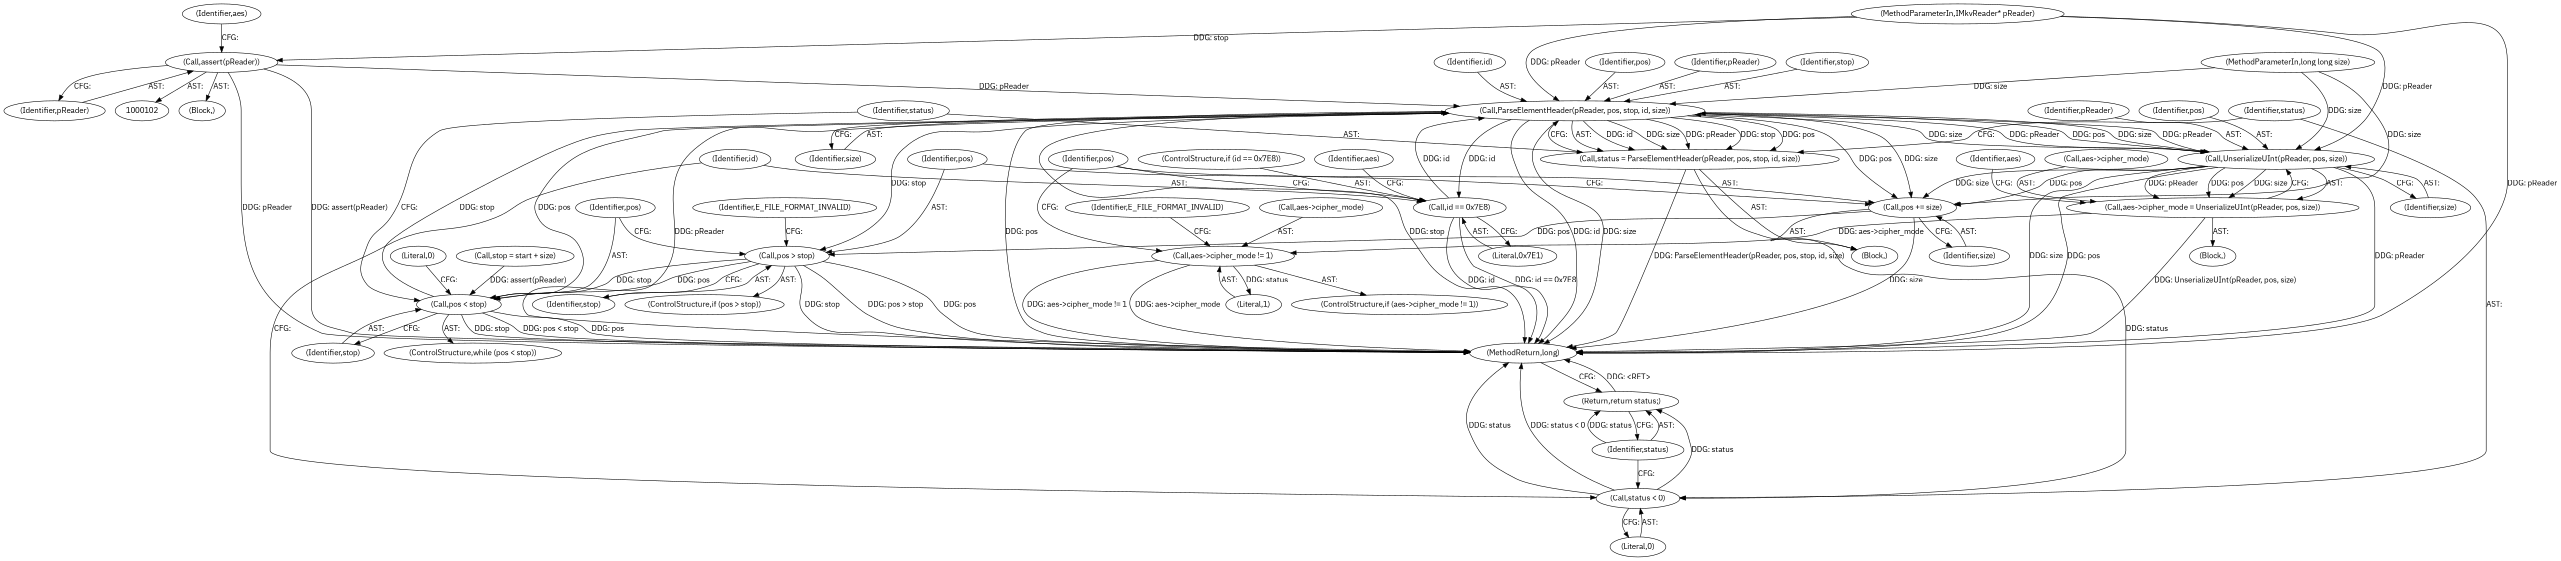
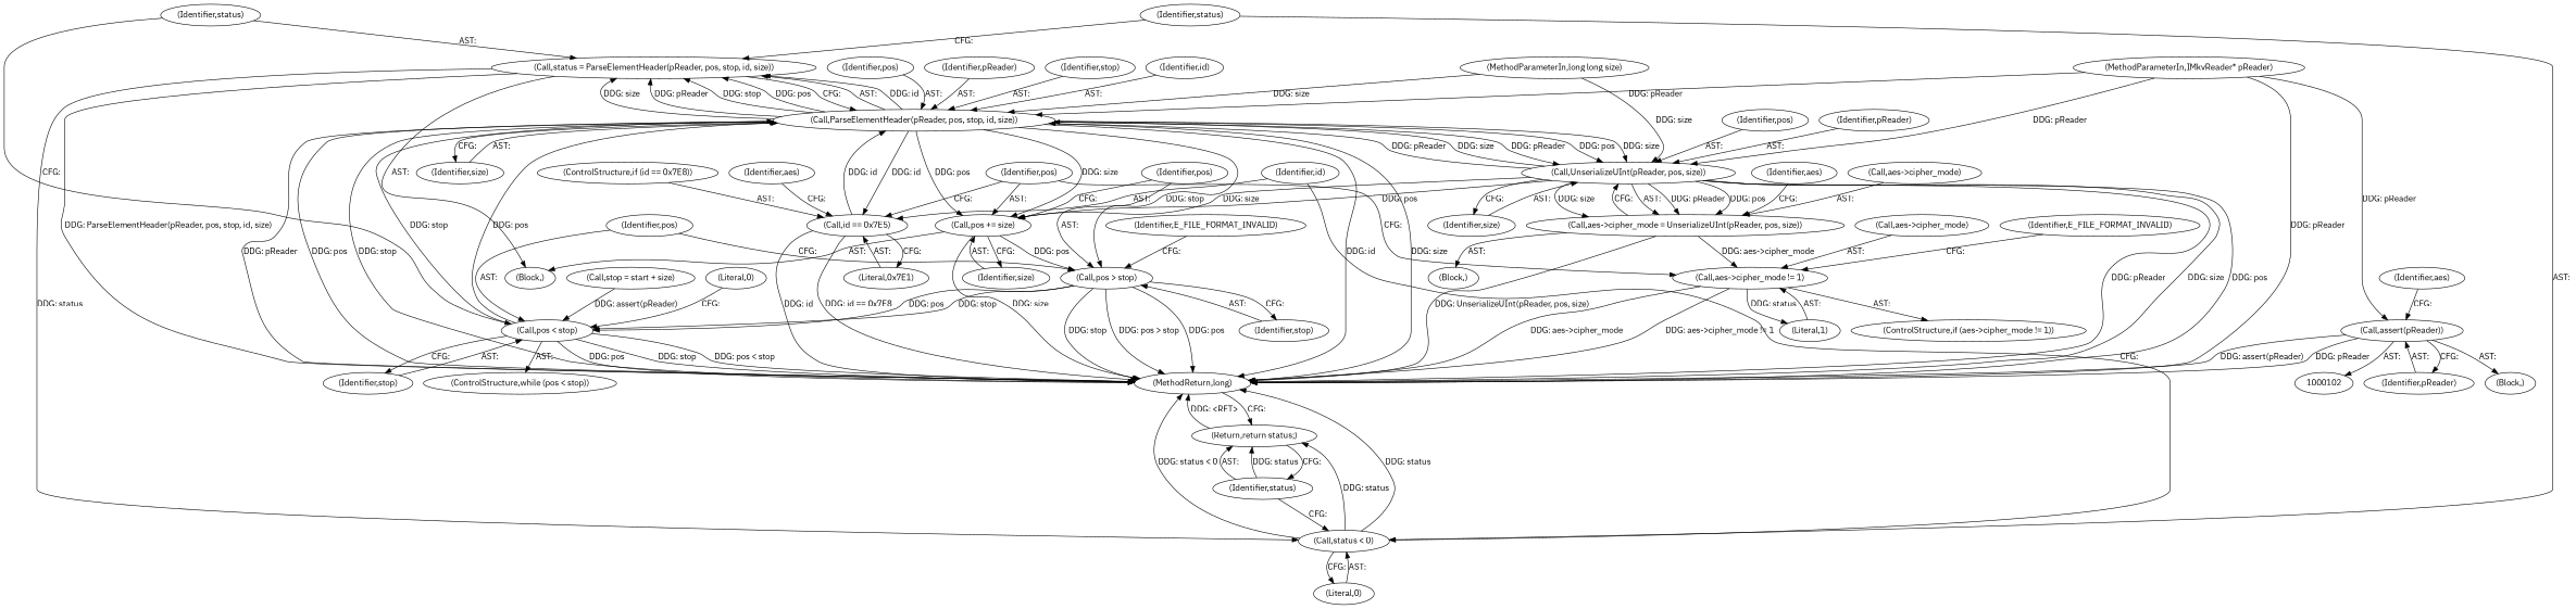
  digraph {
    fontname="IBM Plex Sans"
    node [fontname="IBM Plex Sans"]
    edge [fontname="IBM Plex Sans"]
    n1 [label="(Call,assert(pReader))"]
    n2 [label="(Call,ParseElementHeader(pReader, pos, stop, id, size))"]
    n3 [label="(Block,)"]
    n4 [label="(MethodReturn,long)"]
    n5 [label="(Identifier,pReader)"]
    1000102
    n7 [label="(Call,UnserializeUInt(pReader, pos, size))"]
    n8 [label="(Call,status = ParseElementHeader(pReader, pos, stop, id, size))"]
-   n9 [label="(Call,id == 0x7E8)"]
+   n9 [label="(Call,id == 0x7E5)"]
    n10 [label="(Call,pos += size)"]
    n11 [label="(Call,pos > stop)"]
    n12 [label="(Identifier,size)"]
    n13 [label="(Return,return status;)"]
    n14 [label="(MethodParameterIn,IMkvReader* pReader)"]
    n15 [label="(Call,aes->cipher_mode = UnserializeUInt(pReader, pos, size))"]
    n16 [label="(Identifier,size)"]
    n17 [label="(Call,status < 0)"]
    n18 [label="(Block,)"]
    n19 [label="(Literal,0x7E1)"]
    n20 [label="(Identifier,size)"]
    n21 [label="(Call,pos < stop)"]
    n22 [label="(Identifier,stop)"]
-   n23 [label="(ControlStructure,if (pos > stop))"]
    n24 [label="(Literal,0)"]
    n25 [label="(Identifier,status)"]
    n26 [label="(ControlStructure,if (id == 0x7E8))"]
    n27 [label="(Call,aes->cipher_mode != 1)"]
    n28 [label="(Block,)"]
    n29 [label="(Literal,1)"]
    n30 [label="(ControlStructure,if (aes->cipher_mode != 1))"]
    n31 [label="(Identifier,stop)"]
    n32 [label="(ControlStructure,while (pos < stop))"]
    n33 [label="(Identifier,E_FILE_FORMAT_INVALID)"]
    n34 [label="(Identifier,status)"]
    n35 [label="(Identifier,pos)"]
    n36 [label="(Call,aes->cipher_mode)"]
    n37 [label="(Identifier,aes)"]
    n38 [label="(Identifier,pos)"]
    n39 [label="(Identifier,pos)"]
    n40 [label="(Identifier,status)"]
    n41 [label="(Identifier,aes)"]
    n42 [label="(Identifier,pReader)"]
    n43 [label="(Identifier,pos)"]
    n44 [label="(Call,aes->cipher_mode)"]
    n45 [label="(Identifier,stop)"]
    n46 [label="(Call,stop = start + size)"]
    n47 [label="(Identifier,pReader)"]
    n48 [label="(Identifier,pos)"]
    n49 [label="(Identifier,E_FILE_FORMAT_INVALID)"]
    n50 [label="(MethodParameterIn,long long size)"]
    n51 [label="(Identifier,aes)"]
    n52 [label="(Literal,0)"]
    n53 [label="(Identifier,id)"]
    n54 [label="(Identifier,id)"]
-   n1 -> n2 [label="DDG: pReader"]
    n1 -> n3 [label="AST: "]
    n1 -> n4 [label="DDG: assert(pReader)"]
    n1 -> n4 [label="DDG: pReader"]
    n1 -> n5 [label="CFG: "]
    n1 -> 1000102 [label="AST: "]
    n2 -> n4 [label="DDG: pReader"]
    n2 -> n4 [label="DDG: pos"]
    n2 -> n4 [label="DDG: stop"]
    n2 -> n4 [label="DDG: id"]
    n2 -> n4 [label="DDG: size"]
    n2 -> n7 [label="DDG: pReader"]
    n2 -> n7 [label="DDG: pos"]
    n2 -> n7 [label="DDG: size"]
    n2 -> n8 [label="AST: "]
    n2 -> n8 [label="DDG: id"]
    n2 -> n8 [label="DDG: size"]
    n2 -> n8 [label="DDG: pReader"]
    n2 -> n8 [label="DDG: stop"]
    n2 -> n8 [label="DDG: pos"]
    n2 -> n9 [label="DDG: id"]
    n2 -> n10 [label="DDG: size"]
    n2 -> n10 [label="DDG: pos"]
    n2 -> n11 [label="DDG: stop"]
    n2 -> n12 [label="CFG: "]
    n4 -> n13 [label="CFG: "]
    n5 -> n1 [label="AST: "]
    n7 -> n2 [label="DDG: pReader"]
    n7 -> n2 [label="DDG: size"]
    n7 -> n4 [label="DDG: pReader"]
    n7 -> n4 [label="DDG: size"]
    n7 -> n4 [label="DDG: pos"]
    n7 -> n10 [label="DDG: size"]
    n7 -> n10 [label="DDG: pos"]
    n7 -> n15 [label="AST: "]
    n7 -> n15 [label="DDG: pReader"]
    n7 -> n15 [label="DDG: pos"]
    n7 -> n15 [label="DDG: size"]
    n7 -> n16 [label="CFG: "]
    n8 -> n2 [label="CFG: "]
    n8 -> n4 [label="DDG: ParseElementHeader(pReader, pos, stop, id, size)"]
    n8 -> n17 [label="DDG: status"]
    n8 -> n18 [label="AST: "]
    n9 -> n2 [label="DDG: id"]
    n9 -> n4 [label="DDG: id"]
    n9 -> n4 [label="DDG: id == 0x7E8"]
    n9 -> n19 [label="CFG: "]
    n10 -> n4 [label="DDG: size"]
    n10 -> n11 [label="DDG: pos"]
    n10 -> n18 [label="AST: "]
    n10 -> n20 [label="CFG: "]
    n11 -> n4 [label="DDG: pos > stop"]
    n11 -> n4 [label="DDG: pos"]
    n11 -> n4 [label="DDG: stop"]
    n11 -> n21 [label="DDG: pos"]
    n11 -> n21 [label="DDG: stop"]
    n11 -> n22 [label="CFG: "]
-   n11 -> n23 [label="AST: "]
    n12 -> n2 [label="AST: "]
    n13 -> n4 [label="DDG: <RET>"]
    n13 -> n25 [label="CFG: "]
-   n14 -> n1 [label="DDG: stop"]
+   n14 -> n1 [label="DDG: pReader"]
    n14 -> n2 [label="DDG: pReader"]
    n14 -> n4 [label="DDG: pReader"]
    n14 -> n7 [label="DDG: pReader"]
    n15 -> n4 [label="DDG: UnserializeUInt(pReader, pos, size)"]
    n15 -> n7 [label="CFG: "]
    n15 -> n27 [label="DDG: aes->cipher_mode"]
    n15 -> n28 [label="AST: "]
    n16 -> n7 [label="AST: "]
    n17 -> n4 [label="DDG: status"]
    n17 -> n4 [label="DDG: status < 0"]
    n17 -> n13 [label="DDG: status"]
    n17 -> n24 [label="CFG: "]
    n19 -> n9 [label="AST: "]
    n20 -> n10 [label="AST: "]
    n21 -> n2 [label="DDG: pos"]
    n21 -> n2 [label="DDG: stop"]
    n21 -> n4 [label="DDG: stop"]
    n21 -> n4 [label="DDG: pos < stop"]
    n21 -> n4 [label="DDG: pos"]
    n21 -> n31 [label="CFG: "]
    n21 -> n32 [label="AST: "]
    n22 -> n11 [label="AST: "]
    n24 -> n17 [label="AST: "]
    n25 -> n13 [label="AST: "]
    n25 -> n13 [label="DDG: status"]
    n25 -> n17 [label="CFG: "]
    n26 -> n9 [label="AST: "]
    n27 -> n4 [label="DDG: aes->cipher_mode"]
    n27 -> n4 [label="DDG: aes->cipher_mode != 1"]
    n27 -> n29 [label="DDG: status"]
    n27 -> n30 [label="AST: "]
    n29 -> n27 [label="AST: "]
    n31 -> n21 [label="AST: "]
    n33 -> n27 [label="CFG: "]
    n34 -> n8 [label="AST: "]
    n34 -> n21 [label="CFG: "]
    n35 -> n11 [label="CFG: "]
    n35 -> n21 [label="AST: "]
    n36 -> n27 [label="AST: "]
    n37 -> n15 [label="CFG: "]
    n38 -> n7 [label="AST: "]
    n39 -> n2 [label="AST: "]
    n40 -> n8 [label="CFG: "]
    n40 -> n17 [label="AST: "]
    n41 -> n9 [label="CFG: "]
    n42 -> n2 [label="AST: "]
    n43 -> n9 [label="CFG: "]
    n43 -> n10 [label="AST: "]
    n43 -> n27 [label="CFG: "]
    n44 -> n15 [label="AST: "]
    n45 -> n2 [label="AST: "]
    n46 -> n21 [label="DDG: assert(pReader)"]
    n47 -> n7 [label="AST: "]
    n48 -> n10 [label="CFG: "]
    n48 -> n11 [label="AST: "]
    n49 -> n11 [label="CFG: "]
    n50 -> n2 [label="DDG: size"]
    n50 -> n7 [label="DDG: size"]
-   n50 -> n10 [label="DDG: size"]
    n51 -> n1 [label="CFG: "]
    n52 -> n21 [label="CFG: "]
    n53 -> n9 [label="AST: "]
    n53 -> n17 [label="CFG: "]
    n54 -> n2 [label="AST: "]
  }
